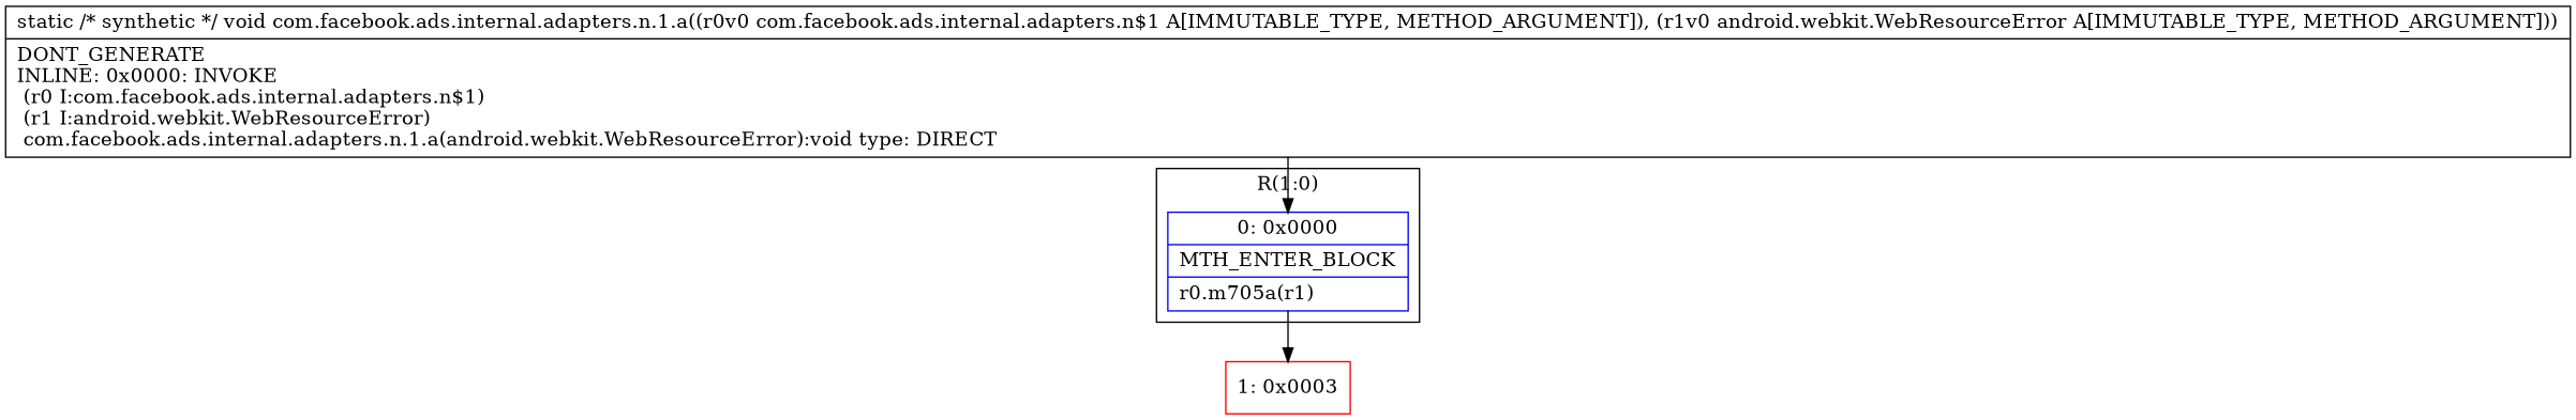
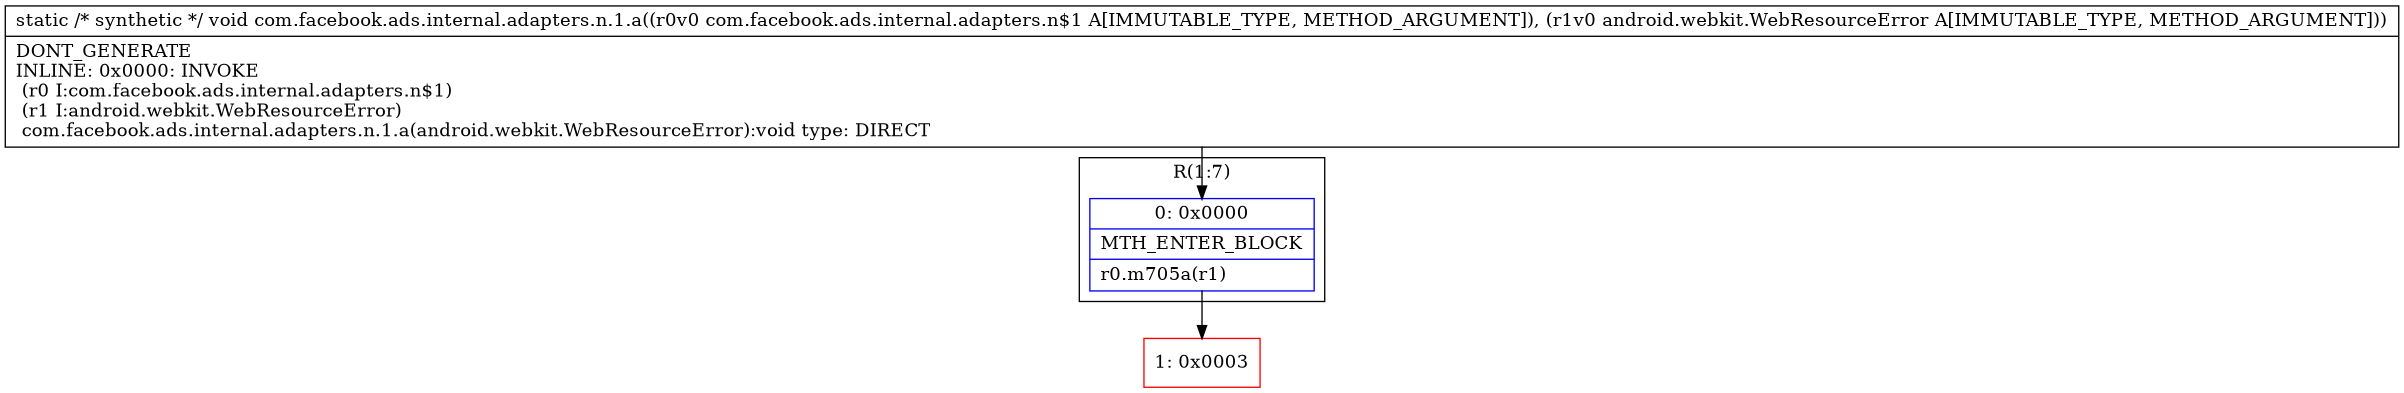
  digraph {
    node [shape=record]
    n1 [color=blue label="{0\:\ 0x0000|MTH_ENTER_BLOCK\l|r0.m705a(r1)\l}"]
    n2 [color=red label="{1\:\ 0x0003}"]
    n3 [label="{static \/* synthetic *\/ void com.facebook.ads.internal.adapters.n.1.a((r0v0 com.facebook.ads.internal.adapters.n$1 A[IMMUTABLE_TYPE, METHOD_ARGUMENT]), (r1v0 android.webkit.WebResourceError A[IMMUTABLE_TYPE, METHOD_ARGUMENT]))  | DONT_GENERATE\lINLINE: 0x0000: INVOKE  \l  (r0 I:com.facebook.ads.internal.adapters.n$1)\l  (r1 I:android.webkit.WebResourceError)\l com.facebook.ads.internal.adapters.n.1.a(android.webkit.WebResourceError):void type: DIRECT\l}"]
    subgraph cluster_1 {
-     label="R(1:0)"
+     label="R(1:7)"
      n1
    }
    n1 -> n2
    n3 -> n1
  }
